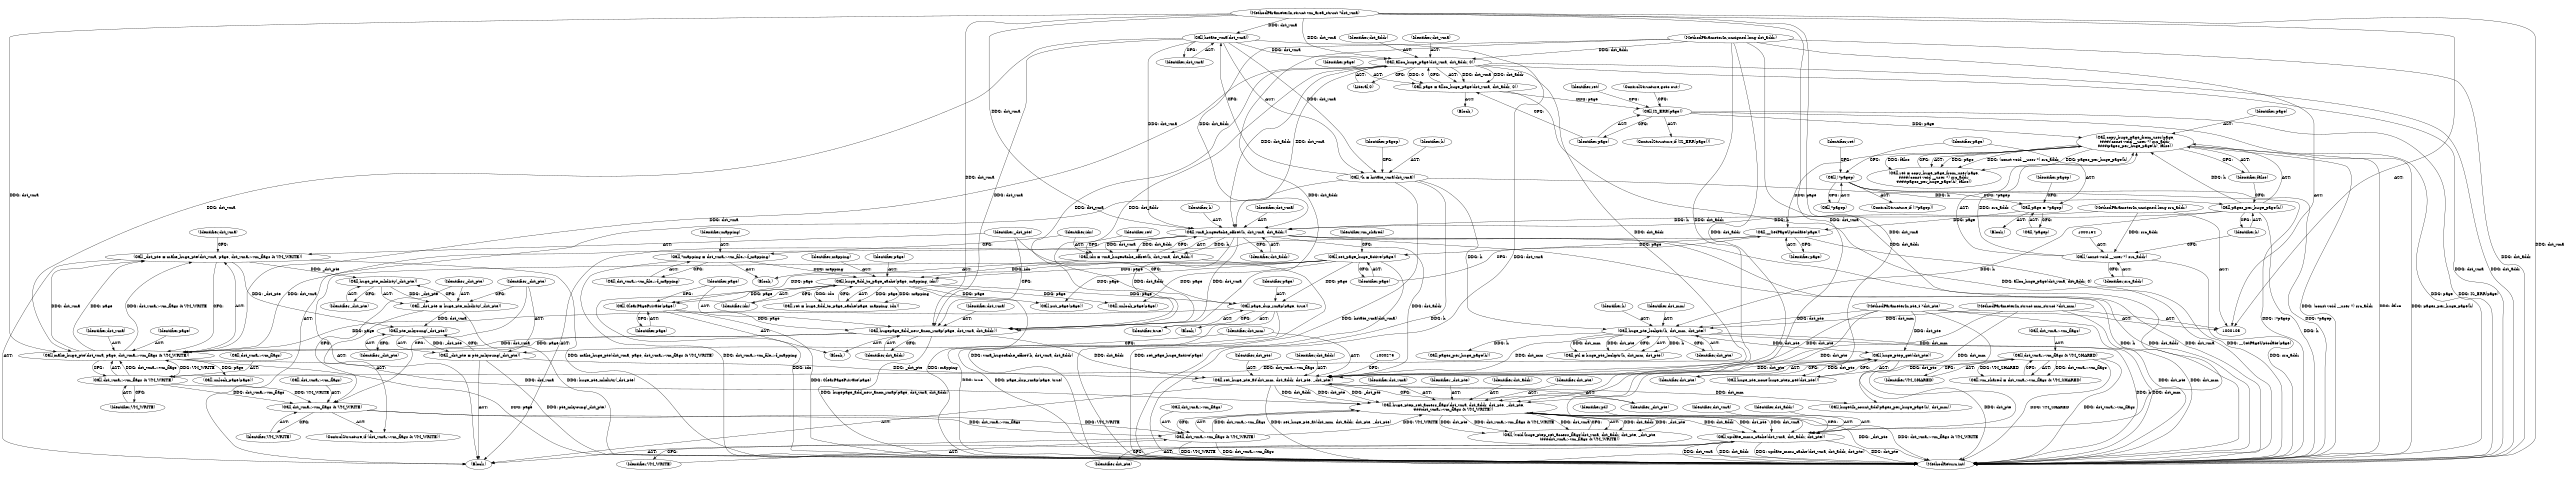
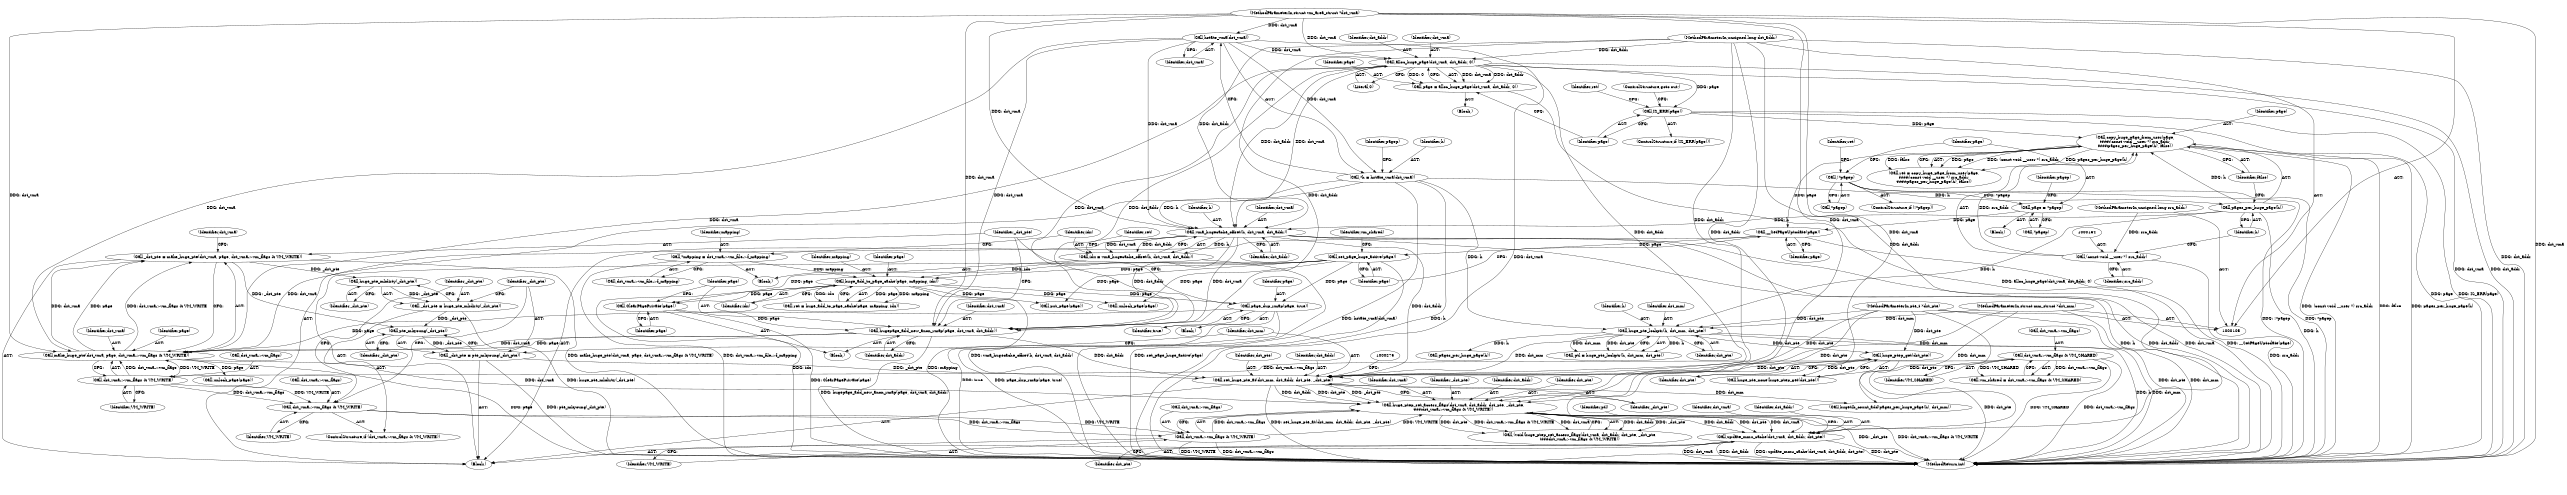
  digraph {
    n1 [label="(Call,update_mmu_cache(dst_vma, dst_addr, dst_pte))"]
    n2 [label="(Identifier,dst_pte)"]
    n3 [label="(Block,)"]
    n4 [label="(MethodReturn,int)"]
    n5 [label="(Call,huge_ptep_set_access_flags(dst_vma, dst_addr, dst_pte, _dst_pte,\n\t\t\t\t\tdst_vma->vm_flags & VM_WRITE))"]
    n6 [label="(Call,dst_vma->vm_flags & VM_WRITE)"]
    n7 [label="(Call,(void)huge_ptep_set_access_flags(dst_vma, dst_addr, dst_pte, _dst_pte,\n\t\t\t\t\tdst_vma->vm_flags & VM_WRITE))"]
    n8 [label="(Identifier,VM_WRITE)"]
    n9 [label="(Call,make_huge_pte(dst_vma, page, dst_vma->vm_flags & VM_WRITE))"]
    n10 [label="(Call,dst_vma->vm_flags & VM_WRITE)"]
    n11 [label="(Call,_dst_pte = make_huge_pte(dst_vma, page, dst_vma->vm_flags & VM_WRITE))"]
    n12 [label="(Call,unlock_page(page))"]
    n13 [label="(Call,dst_vma->vm_flags & VM_WRITE)"]
    n14 [label="(Identifier,VM_WRITE)"]
    n15 [label="(Call,pte_mkyoung(_dst_pte))"]
    n16 [label="(Call,huge_pte_mkdirty(_dst_pte))"]
    n17 [label="(Call,alloc_huge_page(dst_vma, dst_addr, 0))"]
    n18 [label="(Call,hugepage_add_new_anon_rmap(page, dst_vma, dst_addr))"]
    n19 [label="(Call,page = alloc_huge_page(dst_vma, dst_addr, 0))"]
    n20 [label="(Call,vma_hugecache_offset(h, dst_vma, dst_addr))"]
    n21 [label="(Call,set_huge_pte_at(dst_mm, dst_addr, dst_pte, _dst_pte))"]
    n22 [label="(Literal,0)"]
    n23 [label="(Identifier,dst_addr)"]
    n24 [label="(Block,)"]
    n25 [label="(Call,IS_ERR(page))"]
    n26 [label="(Block,)"]
    n27 [label="(Call,idx = vma_hugecache_offset(h, dst_vma, dst_addr))"]
    n28 [label="(Identifier,dst_addr)"]
    n29 [label="(Call,hugetlb_count_add(pages_per_huge_page(h), dst_mm))"]
    n30 [label="(Identifier,_dst_pte)"]
    n31 [label="(Call,hstate_vma(dst_vma))"]
    n32 [label="(Call,*h = hstate_vma(dst_vma))"]
    n33 [label="(Identifier,dst_vma)"]
    n34 [label="(Call,pages_per_huge_page(h))"]
    n35 [label="(Call,huge_pte_lockptr(h, dst_mm, dst_pte))"]
    n36 [label="(MethodParameterIn,struct vm_area_struct *dst_vma)"]
    1000105
    n38 [label="(MethodParameterIn,unsigned long dst_addr)"]
    n39 [label="(Call,ClearPagePrivate(page))"]
    n40 [label="(Identifier,page)"]
    n41 [label="(Call,set_page_huge_active(page))"]
    n42 [label="(Call,huge_add_to_page_cache(page, mapping, idx))"]
    n43 [label="(Call,page_dup_rmap(page, true))"]
    n44 [label="(Call,put_page(page))"]
    n45 [label="(Call,unlock_page(page))"]
    n46 [label="(Identifier,page)"]
    n47 [label="(Identifier,idx)"]
    n48 [label="(Call,ret = huge_add_to_page_cache(page, mapping, idx))"]
    n49 [label="(Identifier,true)"]
    n50 [label="(Block,)"]
    n51 [label="(Call,__SetPageUptodate(page))"]
    n52 [label="(Identifier,page)"]
    n53 [label="(Call,copy_huge_page_from_user(page,\n\t\t\t\t\t\t(const void __user *) src_addr,\n\t\t\t\t\t\tpages_per_huge_page(h), false))"]
    n54 [label="(Identifier,false)"]
    n55 [label="(Call,ret = copy_huge_page_from_user(page,\n\t\t\t\t\t\t(const void __user *) src_addr,\n\t\t\t\t\t\tpages_per_huge_page(h), false))"]
    n56 [label="(ControlStructure,if (IS_ERR(page)))"]
    n57 [label="(Identifier,page)"]
    n58 [label="(Call,(const void __user *) src_addr)"]
    n59 [label="(Identifier,src_addr)"]
    n60 [label="(MethodParameterIn,unsigned long src_addr)"]
    n61 [label="(Identifier,h)"]
    n62 [label="(Call,huge_ptep_get(dst_pte))"]
    n63 [label="(Identifier,dst_pte)"]
    n64 [label="(Call,pages_per_huge_page(h))"]
    n65 [label="(Call,ptl = huge_pte_lockptr(h, dst_mm, dst_pte))"]
    n66 [label="(Call,page = *pagep)"]
    n67 [label="(Call,*pagep)"]
    n68 [label="(Block,)"]
    n69 [label="(Call,!*pagep)"]
    n70 [label="(ControlStructure,if (!*pagep))"]
    n71 [label="(Call,*pagep)"]
    n72 [label="(Call,*mapping = dst_vma->vm_file->f_mapping)"]
    n73 [label="(Call,dst_vma->vm_file->f_mapping)"]
    n74 [label="(Block,)"]
    n75 [label="(ControlStructure,if (dst_vma->vm_flags & VM_WRITE))"]
    n76 [label="(Identifier,VM_WRITE)"]
    n77 [label="(Call,dst_vma->vm_flags & VM_SHARED)"]
    n78 [label="(Call,vm_shared = dst_vma->vm_flags & VM_SHARED)"]
    n79 [label="(Identifier,VM_SHARED)"]
    n80 [label="(Identifier,dst_pte)"]
    n81 [label="(Call,huge_pte_none(huge_ptep_get(dst_pte)))"]
    n82 [label="(MethodParameterIn,struct mm_struct *dst_mm)"]
    n83 [label="(MethodParameterIn,pte_t *dst_pte)"]
    n84 [label="(Call,_dst_pte = pte_mkyoung(_dst_pte))"]
    n85 [label="(Identifier,_dst_pte)"]
    n86 [label="(Call,_dst_pte = huge_pte_mkdirty(_dst_pte))"]
    n87 [label="(Identifier,_dst_pte)"]
    n88 [label="(Identifier,dst_addr)"]
    n89 [label="(Identifier,dst_vma)"]
    n90 [label="(Identifier,mapping)"]
    n91 [label="(Identifier,dst_addr)"]
    n92 [label="(Identifier,vm_shared)"]
    n93 [label="(Identifier,h)"]
    n94 [label="(Identifier,dst_mm)"]
    n95 [label="(Identifier,page)"]
    n96 [label="(Identifier,dst_pte)"]
    n97 [label="(Identifier,dst_vma)"]
    n98 [label="(Identifier,dst_addr)"]
    n99 [label="(Identifier,page)"]
    n100 [label="(Identifier,dst_pte)"]
    n101 [label="(Identifier,dst_vma)"]
    n102 [label="(Identifier,pagep)"]
    n103 [label="(Call,dst_vma->vm_flags)"]
    n104 [label="(Identifier,page)"]
    n105 [label="(Identifier,page)"]
    n106 [label="(Identifier,ptl)"]
    n107 [label="(Identifier,_dst_pte)"]
    n108 [label="(Identifier,dst_vma)"]
    n109 [label="(Identifier,ret)"]
    n110 [label="(Identifier,dst_mm)"]
    n111 [label="(Identifier,dst_vma)"]
    n112 [label="(Call,dst_vma->vm_flags)"]
    n113 [label="(Identifier,ret)"]
    n114 [label="(Identifier,h)"]
    n115 [label="(Identifier,page)"]
    n116 [label="(ControlStructure,goto out;)"]
    n117 [label="(Identifier,_dst_pte)"]
    n118 [label="(Identifier,dst_addr)"]
    n119 [label="(Identifier,page)"]
    n120 [label="(Identifier,idx)"]
    n121 [label="(Identifier,h)"]
    n122 [label="(Identifier,page)"]
    n123 [label="(Identifier,ret)"]
    n124 [label="(Identifier,_dst_pte)"]
    n125 [label="(Identifier,_dst_pte)"]
    n126 [label="(Identifier,dst_vma)"]
    n127 [label="(Identifier,pagep)"]
    n128 [label="(Identifier,dst_vma)"]
    n129 [label="(Identifier,mapping)"]
    n130 [label="(Call,dst_vma->vm_flags)"]
    n131 [label="(Call,dst_vma->vm_flags)"]
    1000154
    1000275
    n1 -> n2 [label="CFG: "]
    n1 -> n3 [label="AST: "]
    n1 -> n4 [label="DDG: dst_vma"]
    n1 -> n4 [label="DDG: dst_addr"]
    n1 -> n4 [label="DDG: update_mmu_cache(dst_vma, dst_addr, dst_pte)"]
    n1 -> n4 [label="DDG: dst_pte"]
    n2 -> n1 [label="AST: "]
    n5 -> n1 [label="DDG: dst_vma"]
    n5 -> n1 [label="DDG: dst_addr"]
    n5 -> n1 [label="DDG: dst_pte"]
    n5 -> n4 [label="DDG: _dst_pte"]
    n5 -> n4 [label="DDG: dst_vma->vm_flags & VM_WRITE"]
    n5 -> n6 [label="CFG: "]
    n5 -> n7 [label="AST: "]
    n5 -> n7 [label="DDG: dst_addr"]
    n5 -> n7 [label="DDG: _dst_pte"]
    n5 -> n7 [label="DDG: dst_pte"]
    n5 -> n7 [label="DDG: dst_vma->vm_flags & VM_WRITE"]
    n5 -> n7 [label="DDG: dst_vma"]
    n6 -> n4 [label="DDG: VM_WRITE"]
    n6 -> n4 [label="DDG: dst_vma->vm_flags"]
    n6 -> n5 [label="AST: "]
    n6 -> n5 [label="DDG: dst_vma->vm_flags"]
    n6 -> n5 [label="DDG: VM_WRITE"]
    n6 -> n8 [label="CFG: "]
    n7 -> n5 [label="CFG: "]
    n8 -> n6 [label="AST: "]
    n9 -> n4 [label="DDG: page"]
    n9 -> n5 [label="DDG: dst_vma"]
    n9 -> n10 [label="CFG: "]
    n9 -> n11 [label="AST: "]
    n9 -> n11 [label="DDG: dst_vma"]
    n9 -> n11 [label="DDG: page"]
    n9 -> n11 [label="DDG: dst_vma->vm_flags & VM_WRITE"]
    n9 -> n12 [label="DDG: page"]
    n10 -> n9 [label="AST: "]
    n10 -> n9 [label="DDG: dst_vma->vm_flags"]
    n10 -> n9 [label="DDG: VM_WRITE"]
    n10 -> n13 [label="DDG: dst_vma->vm_flags"]
    n10 -> n13 [label="DDG: VM_WRITE"]
    n10 -> n14 [label="CFG: "]
    n11 -> n3 [label="AST: "]
    n11 -> n4 [label="DDG: make_huge_pte(dst_vma, page, dst_vma->vm_flags & VM_WRITE)"]
    n11 -> n9 [label="CFG: "]
    n11 -> n15 [label="DDG: _dst_pte"]
    n11 -> n16 [label="DDG: _dst_pte"]
    n13 -> n6 [label="DDG: dst_vma->vm_flags"]
    n13 -> n6 [label="DDG: VM_WRITE"]
    n13 -> n75 [label="AST: "]
    n13 -> n76 [label="CFG: "]
    n14 -> n10 [label="AST: "]
    n15 -> n84 [label="AST: "]
    n15 -> n84 [label="DDG: _dst_pte"]
    n15 -> n85 [label="CFG: "]
    n16 -> n86 [label="AST: "]
    n16 -> n86 [label="DDG: _dst_pte"]
    n16 -> n87 [label="CFG: "]
    n17 -> n4 [label="DDG: dst_vma"]
    n17 -> n4 [label="DDG: dst_addr"]
    n17 -> n9 [label="DDG: dst_vma"]
    n17 -> n18 [label="DDG: dst_vma"]
    n17 -> n18 [label="DDG: dst_addr"]
    n17 -> n19 [label="AST: "]
    n17 -> n19 [label="DDG: dst_vma"]
    n17 -> n19 [label="DDG: dst_addr"]
    n17 -> n19 [label="DDG: 0"]
    n17 -> n20 [label="DDG: dst_vma"]
    n17 -> n20 [label="DDG: dst_addr"]
    n17 -> n21 [label="DDG: dst_addr"]
    n17 -> n22 [label="CFG: "]
    n18 -> n4 [label="DDG: hugepage_add_new_anon_rmap(page, dst_vma, dst_addr)"]
    n18 -> n9 [label="DDG: dst_vma"]
    n18 -> n9 [label="DDG: page"]
    n18 -> n21 [label="DDG: dst_addr"]
    n18 -> n23 [label="CFG: "]
    n18 -> n24 [label="AST: "]
    n19 -> n4 [label="DDG: alloc_huge_page(dst_vma, dst_addr, 0)"]
    n19 -> n17 [label="CFG: "]
-   n19 -> n25 [label="DDG: page"]
+   n17 -> n25 [label="DDG: page"]
    n19 -> n26 [label="AST: "]
    n20 -> n4 [label="DDG: h"]
    n20 -> n4 [label="DDG: dst_addr"]
    n20 -> n4 [label="DDG: dst_vma"]
    n20 -> n9 [label="DDG: dst_vma"]
    n20 -> n18 [label="DDG: dst_vma"]
    n20 -> n18 [label="DDG: dst_addr"]
    n20 -> n21 [label="DDG: dst_addr"]
    n20 -> n27 [label="AST: "]
    n20 -> n27 [label="DDG: h"]
    n20 -> n27 [label="DDG: dst_vma"]
    n20 -> n27 [label="DDG: dst_addr"]
    n20 -> n28 [label="CFG: "]
    n21 -> n3 [label="AST: "]
    n21 -> n4 [label="DDG: set_huge_pte_at(dst_mm, dst_addr, dst_pte, _dst_pte)"]
    n21 -> n5 [label="DDG: dst_addr"]
    n21 -> n5 [label="DDG: dst_pte"]
    n21 -> n5 [label="DDG: _dst_pte"]
    n21 -> n29 [label="DDG: dst_mm"]
    n21 -> n30 [label="CFG: "]
    n22 -> n17 [label="AST: "]
    n23 -> n18 [label="AST: "]
    n25 -> n4 [label="DDG: IS_ERR(page)"]
    n25 -> n4 [label="DDG: page"]
    n25 -> n53 [label="DDG: page"]
    n25 -> n56 [label="AST: "]
    n25 -> n57 [label="CFG: "]
    n27 -> n4 [label="DDG: vma_hugecache_offset(h, dst_vma, dst_addr)"]
    n27 -> n20 [label="CFG: "]
    n27 -> n42 [label="DDG: idx"]
    n27 -> n74 [label="AST: "]
    n28 -> n20 [label="AST: "]
    n30 -> n21 [label="AST: "]
    n31 -> n4 [label="DDG: dst_vma"]
    n31 -> n9 [label="DDG: dst_vma"]
    n31 -> n17 [label="DDG: dst_vma"]
    n31 -> n18 [label="DDG: dst_vma"]
    n31 -> n20 [label="DDG: dst_vma"]
    n31 -> n32 [label="AST: "]
    n31 -> n32 [label="DDG: dst_vma"]
    n31 -> n33 [label="CFG: "]
    n32 -> n3 [label="AST: "]
    n32 -> n4 [label="DDG: h"]
    n32 -> n4 [label="DDG: hstate_vma(dst_vma)"]
-   n60 -> n20 [label="DDG: h"]
+   n32 -> n20 [label="DDG: h"]
    n32 -> n31 [label="CFG: "]
    n32 -> n34 [label="DDG: h"]
    n32 -> n35 [label="DDG: h"]
    n33 -> n31 [label="AST: "]
    n34 -> n4 [label="DDG: h"]
    n34 -> n20 [label="DDG: h"]
    n34 -> n35 [label="DDG: h"]
    n34 -> n53 [label="AST: "]
    n34 -> n53 [label="DDG: h"]
    n34 -> n61 [label="CFG: "]
    n35 -> n4 [label="DDG: h"]
    n35 -> n4 [label="DDG: dst_mm"]
    n35 -> n21 [label="DDG: dst_mm"]
    n35 -> n62 [label="DDG: dst_pte"]
    n35 -> n63 [label="CFG: "]
    n35 -> n64 [label="DDG: h"]
    n35 -> n65 [label="AST: "]
    n35 -> n65 [label="DDG: h"]
    n35 -> n65 [label="DDG: dst_mm"]
    n35 -> n65 [label="DDG: dst_pte"]
    n36 -> n1 [label="DDG: dst_vma"]
    n36 -> n4 [label="DDG: dst_vma"]
    n36 -> n5 [label="DDG: dst_vma"]
    n36 -> n9 [label="DDG: dst_vma"]
    n36 -> n17 [label="DDG: dst_vma"]
    n36 -> n18 [label="DDG: dst_vma"]
    n36 -> n20 [label="DDG: dst_vma"]
    n36 -> n31 [label="DDG: dst_vma"]
    n36 -> 1000105 [label="AST: "]
    n38 -> n1 [label="DDG: dst_addr"]
    n38 -> n4 [label="DDG: dst_addr"]
    n38 -> n5 [label="DDG: dst_addr"]
    n38 -> n17 [label="DDG: dst_addr"]
    n38 -> n18 [label="DDG: dst_addr"]
    n38 -> n20 [label="DDG: dst_addr"]
    n38 -> n21 [label="DDG: dst_addr"]
    n38 -> 1000105 [label="AST: "]
    n39 -> n4 [label="DDG: ClearPagePrivate(page)"]
    n39 -> n18 [label="DDG: page"]
    n39 -> n24 [label="AST: "]
    n39 -> n40 [label="CFG: "]
    n40 -> n39 [label="AST: "]
    n41 -> n3 [label="AST: "]
    n41 -> n4 [label="DDG: set_page_huge_active(page)"]
    n41 -> n39 [label="DDG: page"]
    n41 -> n42 [label="DDG: page"]
    n41 -> n43 [label="DDG: page"]
    n41 -> n44 [label="DDG: page"]
    n41 -> n45 [label="DDG: page"]
    n41 -> n46 [label="CFG: "]
    n42 -> n4 [label="DDG: idx"]
    n42 -> n4 [label="DDG: mapping"]
    n42 -> n39 [label="DDG: page"]
    n42 -> n43 [label="DDG: page"]
    n42 -> n44 [label="DDG: page"]
    n42 -> n45 [label="DDG: page"]
    n42 -> n47 [label="CFG: "]
    n42 -> n48 [label="AST: "]
    n42 -> n48 [label="DDG: page"]
    n42 -> n48 [label="DDG: mapping"]
    n42 -> n48 [label="DDG: idx"]
    n43 -> n4 [label="DDG: true"]
    n43 -> n4 [label="DDG: page_dup_rmap(page, true)"]
    n43 -> n9 [label="DDG: page"]
    n43 -> n49 [label="CFG: "]
    n43 -> n50 [label="AST: "]
    n46 -> n41 [label="AST: "]
    n46 -> n51 [label="CFG: "]
    n47 -> n42 [label="AST: "]
    n48 -> n42 [label="CFG: "]
    n49 -> n43 [label="AST: "]
    n51 -> n3 [label="AST: "]
    n51 -> n4 [label="DDG: __SetPageUptodate(page)"]
    n51 -> n41 [label="DDG: page"]
    n51 -> n52 [label="CFG: "]
    n52 -> n51 [label="AST: "]
    n53 -> n4 [label="DDG: (const void __user *) src_addr"]
    n53 -> n4 [label="DDG: false"]
    n53 -> n4 [label="DDG: pages_per_huge_page(h)"]
    n53 -> n51 [label="DDG: page"]
    n53 -> n54 [label="CFG: "]
    n53 -> n55 [label="AST: "]
    n53 -> n55 [label="DDG: page"]
    n53 -> n55 [label="DDG: (const void __user *) src_addr"]
    n53 -> n55 [label="DDG: pages_per_huge_page(h)"]
    n53 -> n55 [label="DDG: false"]
    n54 -> n34 [label="CFG: "]
    n54 -> n53 [label="AST: "]
    n55 -> n53 [label="CFG: "]
    n57 -> n19 [label="CFG: "]
    n57 -> n25 [label="AST: "]
    n58 -> n4 [label="DDG: src_addr"]
    n58 -> n53 [label="AST: "]
    n58 -> n53 [label="DDG: src_addr"]
    n58 -> n59 [label="CFG: "]
    n59 -> n58 [label="AST: "]
    n60 -> 1000105 [label="AST: "]
    n60 -> n58 [label="DDG: src_addr"]
    n61 -> n34 [label="AST: "]
    n61 -> n58 [label="CFG: "]
    n62 -> n4 [label="DDG: dst_pte"]
    n62 -> n21 [label="DDG: dst_pte"]
    n62 -> n80 [label="CFG: "]
    n62 -> n81 [label="AST: "]
    n62 -> n81 [label="DDG: dst_pte"]
    n63 -> n35 [label="AST: "]
    n65 -> n35 [label="CFG: "]
    n66 -> n51 [label="DDG: page"]
    n66 -> n67 [label="CFG: "]
    n66 -> n68 [label="AST: "]
    n67 -> n66 [label="AST: "]
    n69 -> n4 [label="DDG: *pagep"]
    n69 -> n4 [label="DDG: !*pagep"]
    n69 -> n66 [label="DDG: *pagep"]
    n69 -> n70 [label="AST: "]
    n69 -> n71 [label="CFG: "]
    n71 -> n69 [label="AST: "]
    n72 -> n4 [label="DDG: dst_vma->vm_file->f_mapping"]
    n72 -> n42 [label="DDG: mapping"]
    n72 -> n73 [label="CFG: "]
    n72 -> n74 [label="AST: "]
    n73 -> n72 [label="AST: "]
    n76 -> n13 [label="AST: "]
    n77 -> n4 [label="DDG: dst_vma->vm_flags"]
    n77 -> n4 [label="DDG: VM_SHARED"]
    n77 -> n10 [label="DDG: dst_vma->vm_flags"]
    n77 -> n78 [label="AST: "]
    n77 -> n78 [label="DDG: dst_vma->vm_flags"]
    n77 -> n78 [label="DDG: VM_SHARED"]
    n77 -> n79 [label="CFG: "]
    n78 -> n77 [label="CFG: "]
    n79 -> n77 [label="AST: "]
    n80 -> n62 [label="AST: "]
    n81 -> n62 [label="CFG: "]
    n82 -> n4 [label="DDG: dst_mm"]
    n82 -> n21 [label="DDG: dst_mm"]
    n82 -> n29 [label="DDG: dst_mm"]
    n82 -> n35 [label="DDG: dst_mm"]
    n82 -> 1000105 [label="AST: "]
    n83 -> n1 [label="DDG: dst_pte"]
    n83 -> n4 [label="DDG: dst_pte"]
    n83 -> n5 [label="DDG: dst_pte"]
    n83 -> n21 [label="DDG: dst_pte"]
    n83 -> n35 [label="DDG: dst_pte"]
    n83 -> 1000105 [label="AST: "]
    n83 -> n62 [label="DDG: dst_pte"]
    n84 -> n3 [label="AST: "]
    n84 -> n4 [label="DDG: pte_mkyoung(_dst_pte)"]
    n84 -> n15 [label="CFG: "]
    n84 -> n21 [label="DDG: _dst_pte"]
    n85 -> n15 [label="AST: "]
    n86 -> n4 [label="DDG: huge_pte_mkdirty(_dst_pte)"]
-   n86 -> n15 [label="DDG: dst_vma"]
+   n86 -> n15 [label="DDG: _dst_pte"]
    n86 -> n16 [label="CFG: "]
    n86 -> n75 [label="AST: "]
    n87 -> n16 [label="AST: "]
    n88 -> n17 [label="AST: "]
    n89 -> n20 [label="AST: "]
    n90 -> n72 [label="AST: "]
    n91 -> n5 [label="AST: "]
    n92 -> n41 [label="CFG: "]
    n93 -> n32 [label="AST: "]
    n94 -> n21 [label="AST: "]
    n94 -> n84 [label="CFG: "]
    n95 -> n19 [label="AST: "]
    n96 -> n5 [label="AST: "]
    n97 -> n18 [label="AST: "]
    n98 -> n1 [label="AST: "]
    n99 -> n53 [label="AST: "]
    n100 -> n21 [label="AST: "]
    n101 -> n11 [label="CFG: "]
    n102 -> n66 [label="CFG: "]
    n103 -> n13 [label="AST: "]
    n104 -> n18 [label="AST: "]
    n104 -> n39 [label="CFG: "]
    n105 -> n66 [label="AST: "]
    n105 -> n69 [label="CFG: "]
    n106 -> n1 [label="CFG: "]
    n107 -> n13 [label="CFG: "]
    n107 -> n86 [label="AST: "]
    n108 -> n9 [label="AST: "]
    n109 -> n27 [label="CFG: "]
    n110 -> n35 [label="AST: "]
    n111 -> n5 [label="AST: "]
    n112 -> n10 [label="AST: "]
    n113 -> n25 [label="CFG: "]
    n114 -> n20 [label="AST: "]
    n115 -> n9 [label="AST: "]
    n116 -> n25 [label="CFG: "]
    n117 -> n11 [label="AST: "]
    n117 -> n18 [label="CFG: "]
    n117 -> n43 [label="CFG: "]
    n118 -> n21 [label="AST: "]
    n119 -> n43 [label="AST: "]
    n120 -> n27 [label="AST: "]
    n120 -> n72 [label="CFG: "]
    n121 -> n35 [label="AST: "]
    n122 -> n42 [label="AST: "]
    n123 -> n69 [label="CFG: "]
    n124 -> n5 [label="AST: "]
    n125 -> n13 [label="CFG: "]
    n125 -> n84 [label="AST: "]
    n125 -> n86 [label="CFG: "]
    n126 -> n1 [label="AST: "]
    n127 -> n32 [label="CFG: "]
    n128 -> n17 [label="AST: "]
    n129 -> n42 [label="AST: "]
    n130 -> n77 [label="AST: "]
    n131 -> n6 [label="AST: "]
    1000154 -> n58 [label="AST: "]
    1000275 -> n21 [label="CFG: "]
  }
